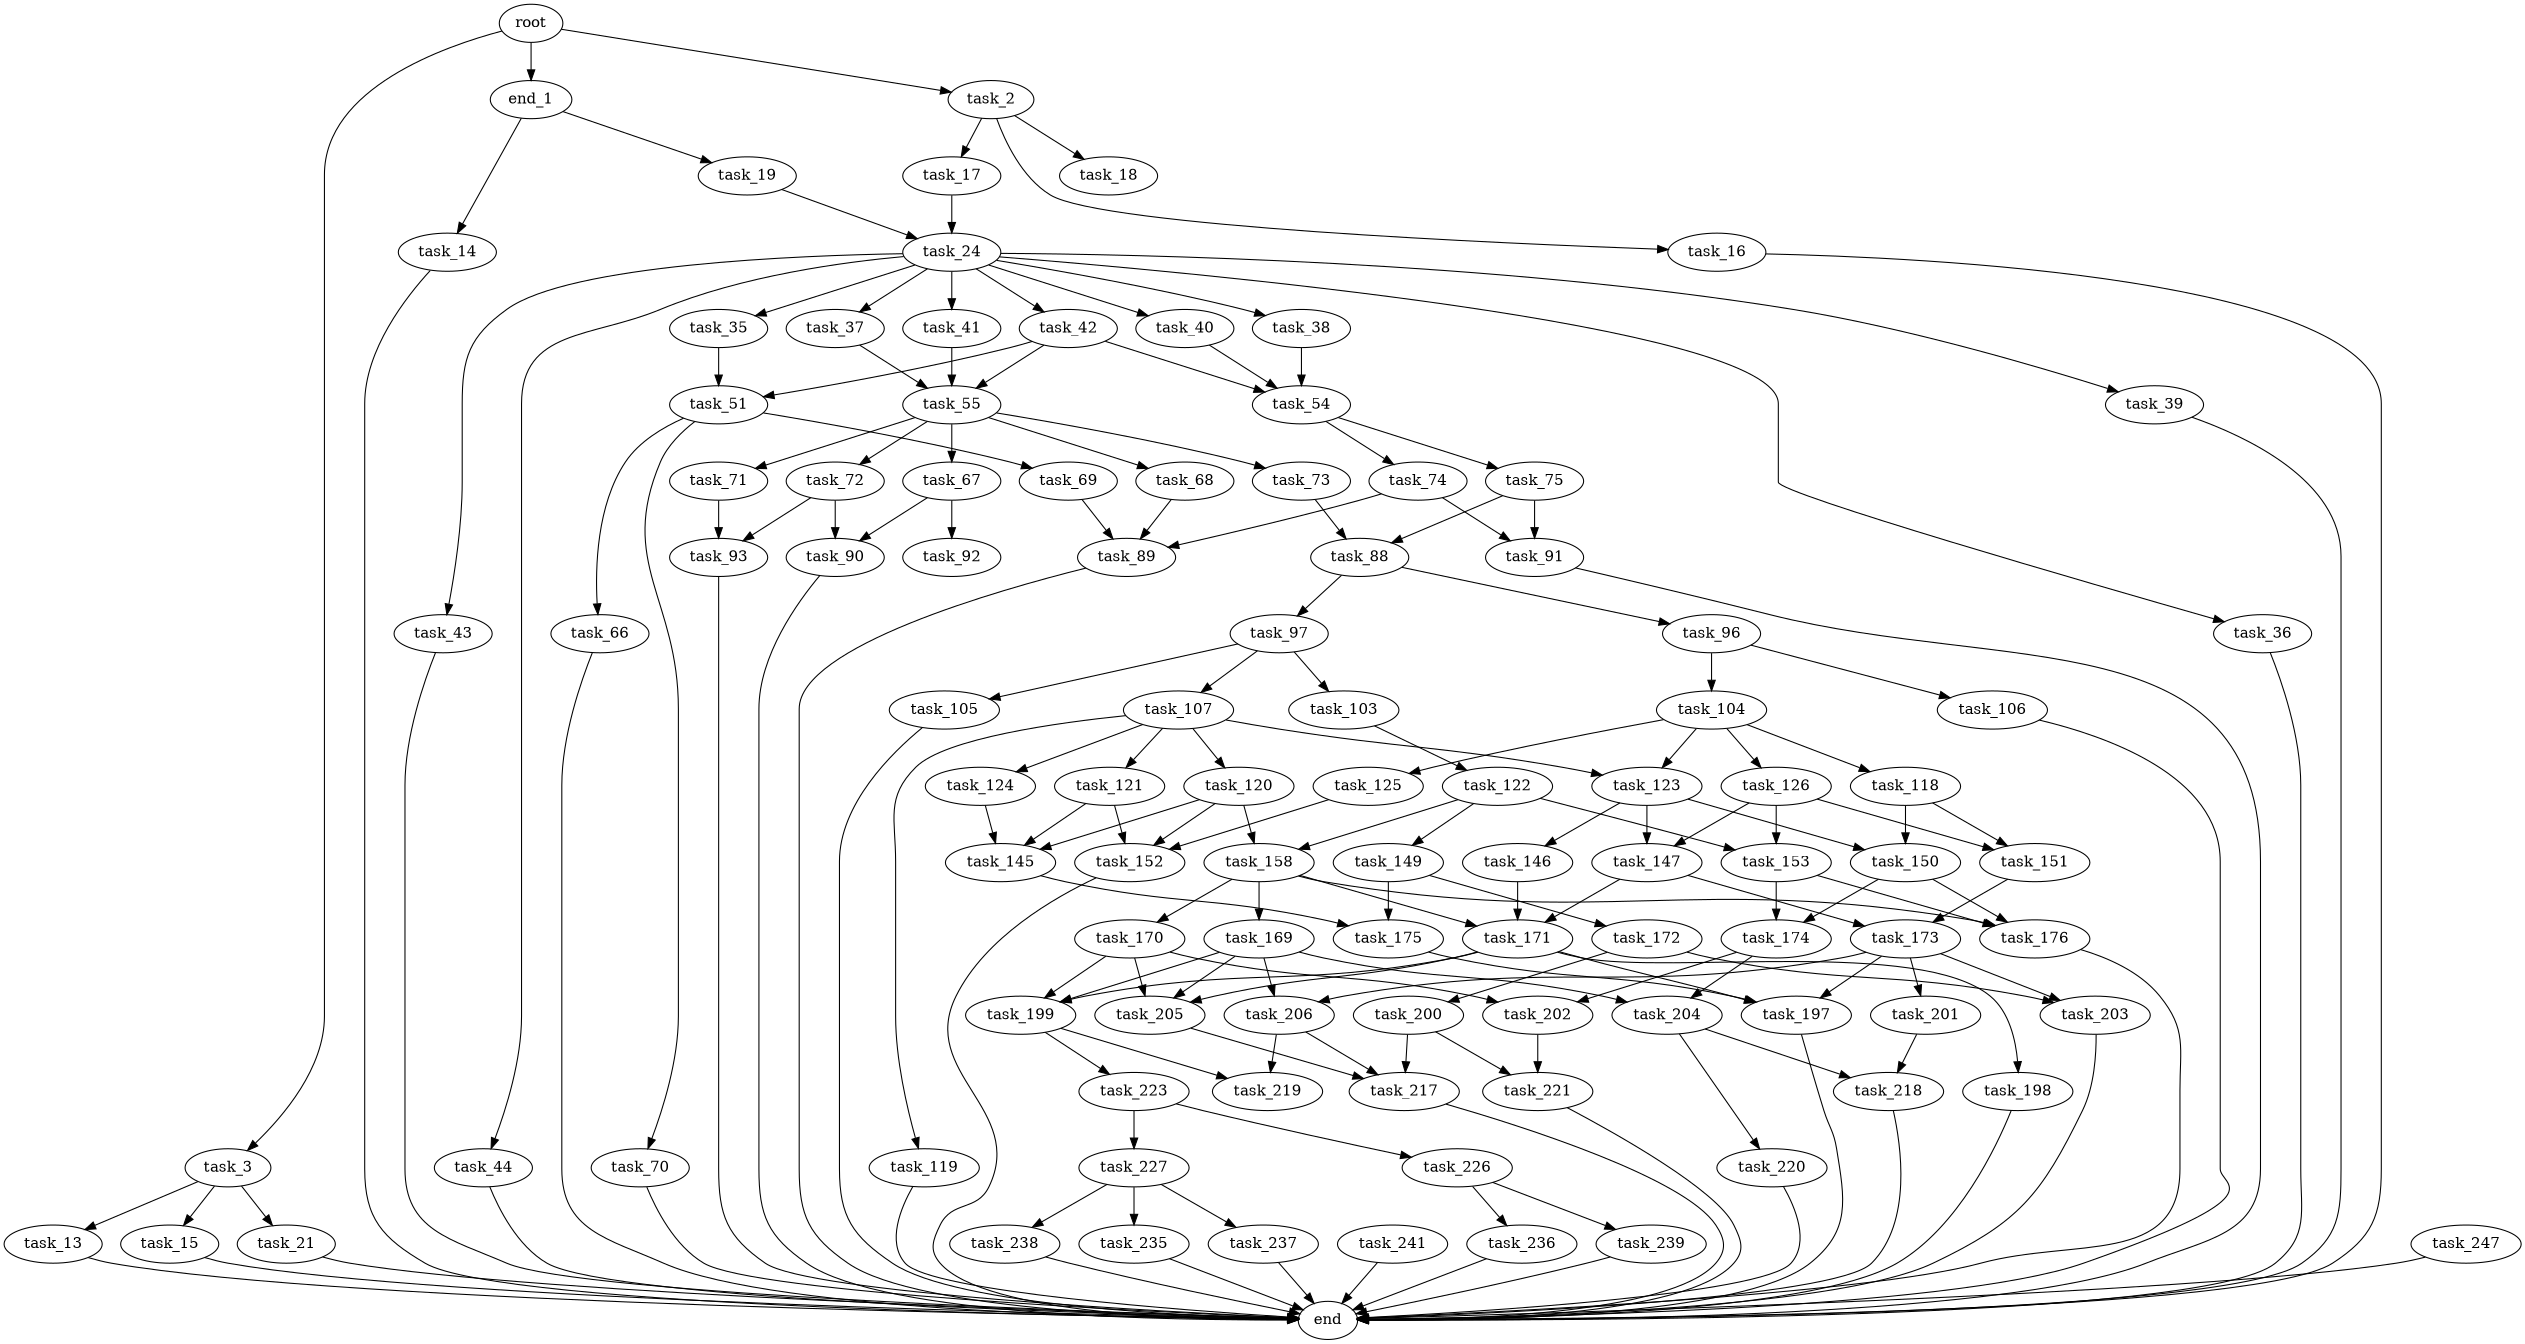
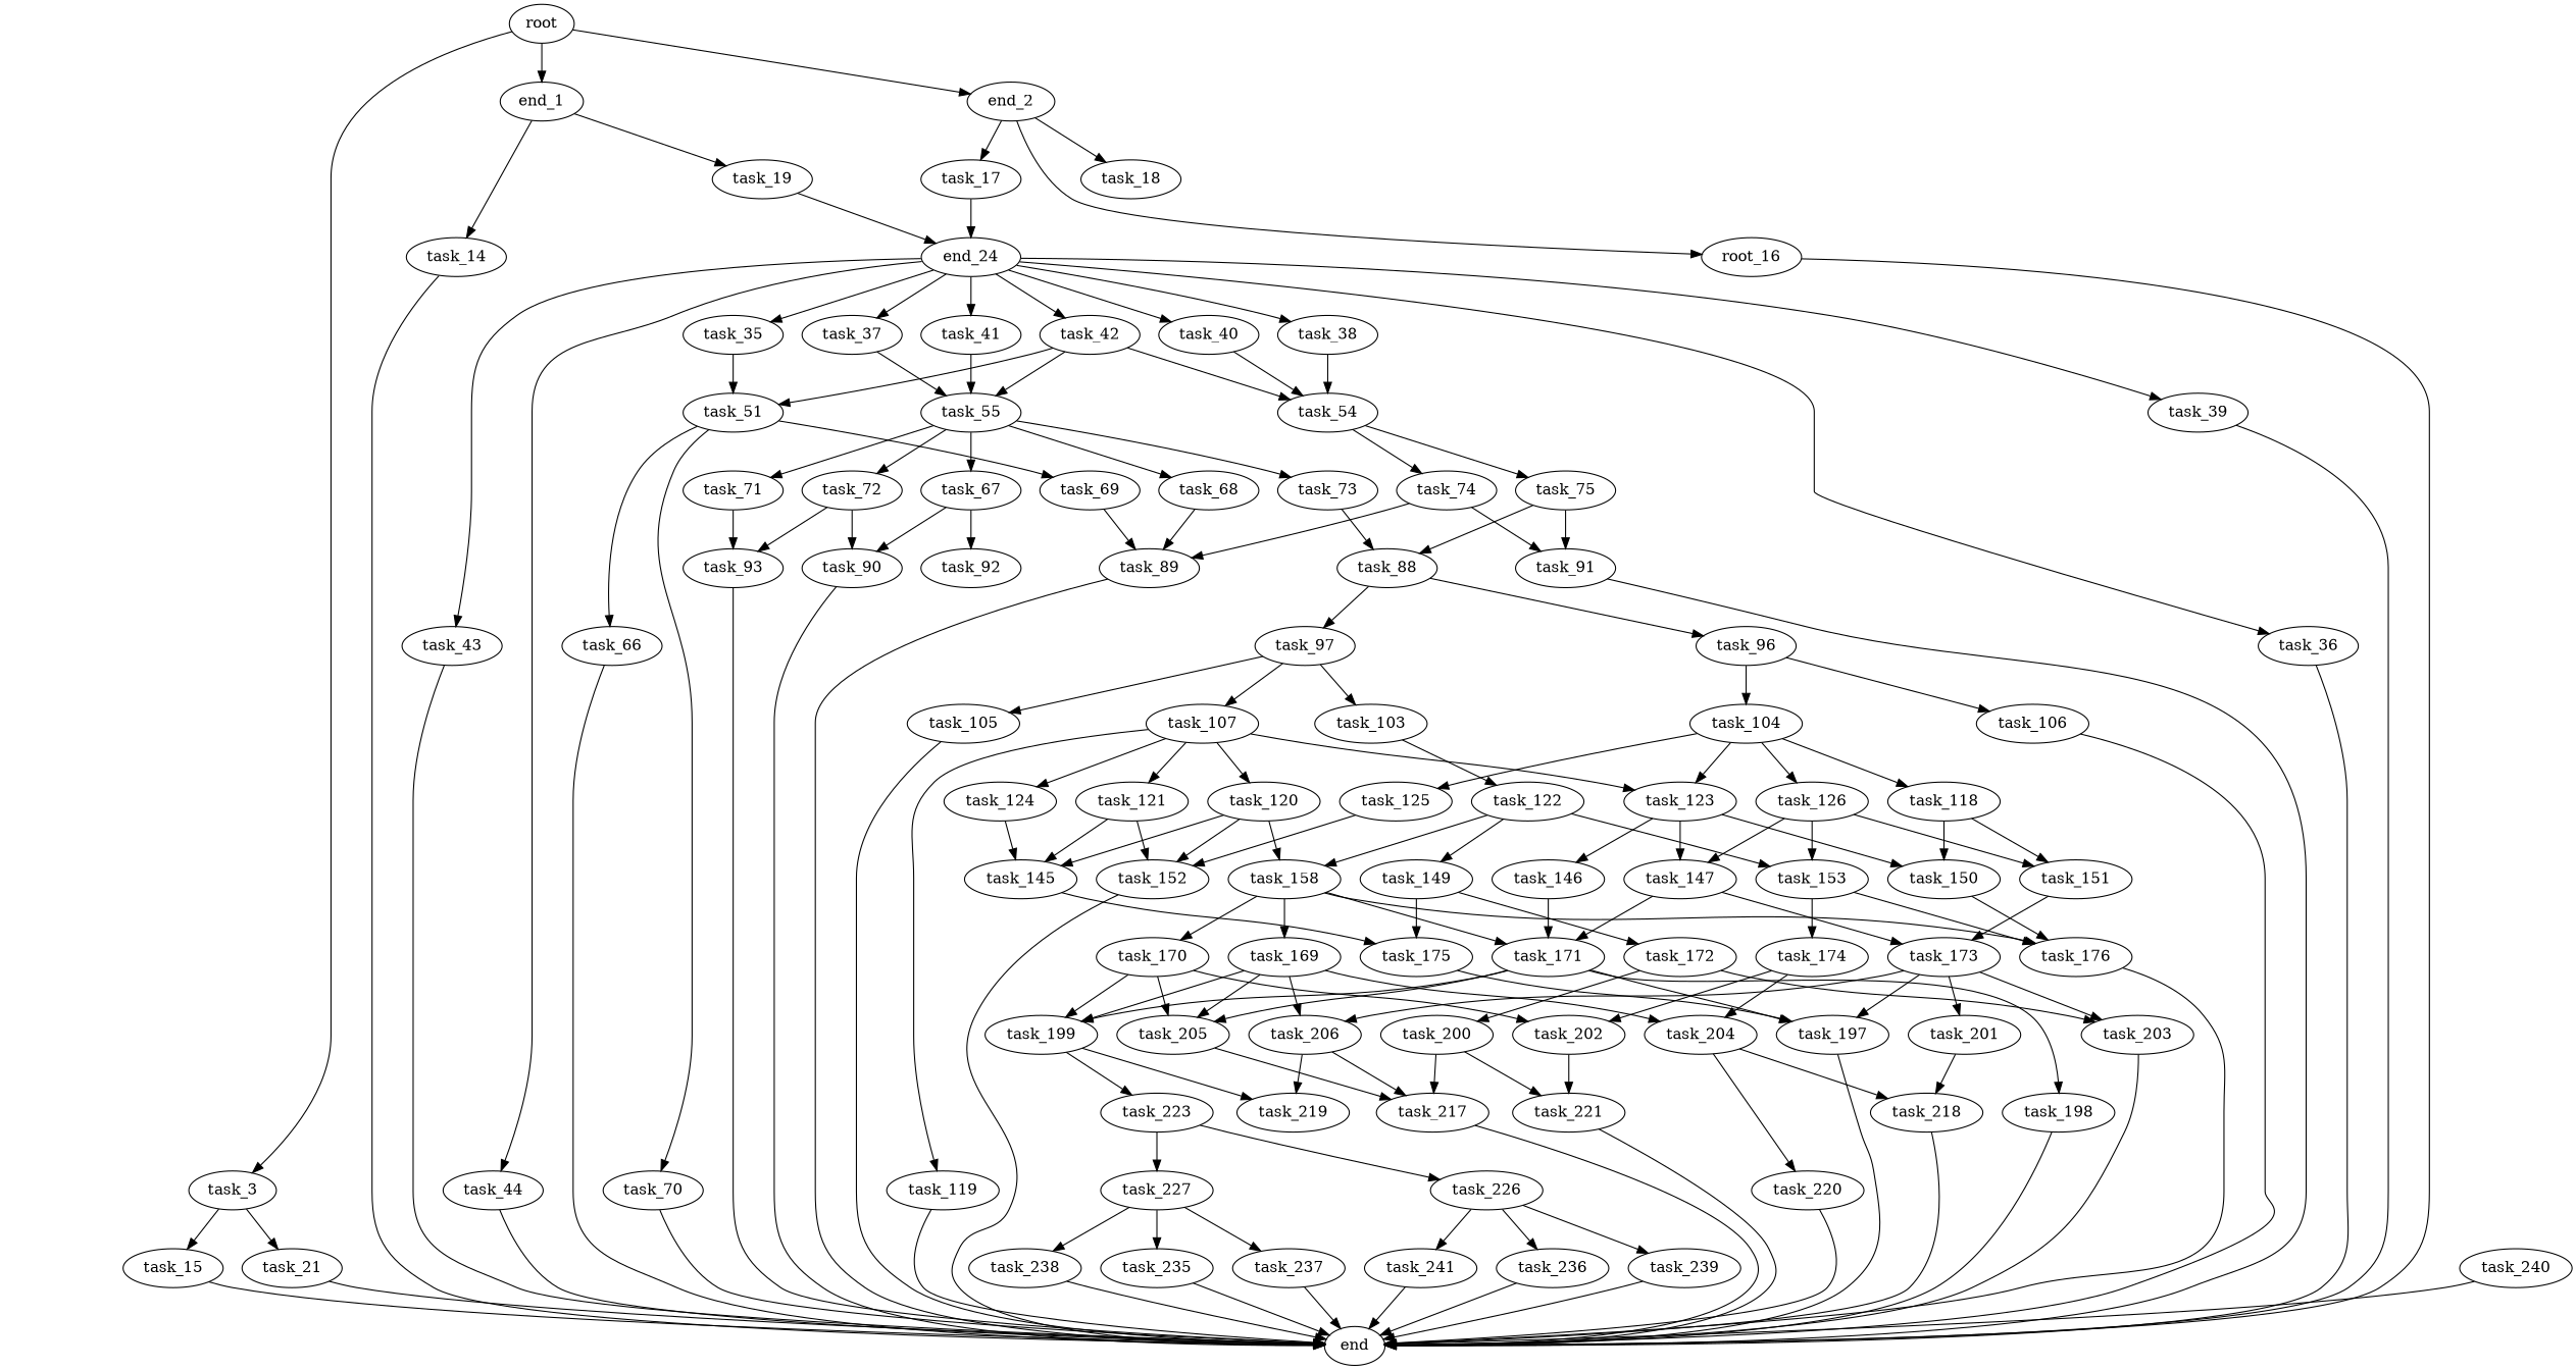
  digraph {
    n1 [label=end_1]
    root
-   task_2
+   task_2 [label=end_2]
    task_3
    task_14
    task_19
-   task_16
+   task_16 [label=root_16]
    task_17
    task_18
-   task_13
    task_15
    task_21
    end
-   task_24
+   task_24 [label=end_24]
    task_35
    task_36
    task_37
    task_38
    task_39
    task_40
    task_41
    task_42
    task_43
    task_44
    n25 [label=task_51]
    task_55
    task_54
    task_66
    task_69
    task_70
    task_67
    task_68
    task_71
    task_72
    task_73
    task_74
    task_75
    task_89
    task_90
    task_92
    task_93
    task_88
    task_91
    task_96
    task_97
    task_104
    task_106
    task_103
    task_105
    task_107
    task_118
    task_123
    task_125
    task_126
    task_122
    task_119
    task_120
    task_121
    task_124
    task_150
    task_151
    task_146
    task_147
    task_152
    task_153
    n66 [label=task_158]
    task_149
    task_145
    task_176
    task_171
    task_169
    task_170
    task_175
    task_172
    task_174
    task_173
    task_204
    task_202
    task_197
    task_206
    task_203
    task_201
    task_199
    task_205
    task_198
    task_200
    task_219
    task_223
    task_217
    task_218
    task_220
    task_221
    task_226
    task_227
    task_236
    task_239
    task_241
    task_235
    task_237
    task_238
-   task_240 [label=task_247]
+   task_240
    n1 -> task_14
    n1 -> task_19
    root -> n1
    root -> task_2
    root -> task_3
    task_2 -> task_16
    task_2 -> task_17
    task_2 -> task_18
-   task_3 -> task_13
    task_3 -> task_15
    task_3 -> task_21
    task_14 -> end
    task_19 -> task_24
    task_16 -> end
    task_17 -> task_24
-   task_13 -> end
    task_15 -> end
    task_21 -> end
    task_24 -> task_35
    task_24 -> task_36
    task_24 -> task_37
    task_24 -> task_38
    task_24 -> task_39
    task_24 -> task_40
    task_24 -> task_41
    task_24 -> task_42
    task_24 -> task_43
    task_24 -> task_44
    task_35 -> n25
    task_36 -> end
    task_37 -> task_55
    task_38 -> task_54
    task_39 -> end
    task_40 -> task_54
    task_41 -> task_55
    task_42 -> n25
    task_42 -> task_55
    task_42 -> task_54
    task_43 -> end
    task_44 -> end
    n25 -> task_66
    n25 -> task_69
    n25 -> task_70
    task_55 -> task_67
    task_55 -> task_68
    task_55 -> task_71
    task_55 -> task_72
    task_55 -> task_73
    task_54 -> task_74
    task_54 -> task_75
    task_66 -> end
    task_69 -> task_89
    task_70 -> end
    task_67 -> task_90
    task_67 -> task_92
    task_68 -> task_89
    task_71 -> task_93
    task_72 -> task_90
    task_72 -> task_93
    task_73 -> task_88
    task_74 -> task_89
    task_74 -> task_91
    task_75 -> task_88
    task_75 -> task_91
    task_89 -> end
    task_90 -> end
    task_93 -> end
    task_88 -> task_96
    task_88 -> task_97
    task_91 -> end
    task_96 -> task_104
    task_96 -> task_106
    task_97 -> task_103
    task_97 -> task_105
    task_97 -> task_107
    task_104 -> task_118
    task_104 -> task_123
    task_104 -> task_125
    task_104 -> task_126
    task_106 -> end
    task_103 -> task_122
    task_105 -> end
    task_107 -> task_123
    task_107 -> task_119
    task_107 -> task_120
    task_107 -> task_121
    task_107 -> task_124
    task_118 -> task_150
    task_118 -> task_151
    task_123 -> task_150
    task_123 -> task_146
    task_123 -> task_147
    task_125 -> task_152
    task_126 -> task_151
    task_126 -> task_147
    task_126 -> task_153
    task_122 -> task_153
    task_122 -> n66
    task_122 -> task_149
    task_119 -> end
    task_120 -> task_152
    task_120 -> n66
    task_120 -> task_145
    task_121 -> task_152
    task_121 -> task_145
    task_124 -> task_145
    task_150 -> task_176
-   task_150 -> task_174
    task_151 -> task_173
    task_146 -> task_171
    task_147 -> task_171
    task_147 -> task_173
    task_152 -> end
    task_153 -> task_176
    task_153 -> task_174
    n66 -> task_176
    n66 -> task_171
    n66 -> task_169
    n66 -> task_170
    task_149 -> task_175
    task_149 -> task_172
    task_145 -> task_175
    task_176 -> end
    task_171 -> task_197
    task_171 -> task_199
    task_171 -> task_205
    task_171 -> task_198
    task_169 -> task_204
    task_169 -> task_206
    task_169 -> task_199
    task_169 -> task_205
    task_170 -> task_202
    task_170 -> task_199
    task_170 -> task_205
    task_175 -> task_197
    task_172 -> task_203
    task_172 -> task_200
    task_174 -> task_204
    task_174 -> task_202
    task_173 -> task_197
    task_173 -> task_206
    task_173 -> task_203
    task_173 -> task_201
    task_204 -> task_218
    task_204 -> task_220
    task_202 -> task_221
    task_197 -> end
    task_206 -> task_219
    task_206 -> task_217
    task_203 -> end
    task_201 -> task_218
    task_199 -> task_219
    task_199 -> task_223
    task_205 -> task_217
    task_198 -> end
    task_200 -> task_217
    task_200 -> task_221
    task_223 -> task_226
    task_223 -> task_227
    task_217 -> end
    task_218 -> end
    task_220 -> end
    task_221 -> end
    task_226 -> task_236
    task_226 -> task_239
+   task_226 -> task_241
    task_227 -> task_235
    task_227 -> task_237
    task_227 -> task_238
    task_236 -> end
    task_239 -> end
    task_241 -> end
    task_235 -> end
    task_237 -> end
    task_238 -> end
    task_240 -> end
  }
